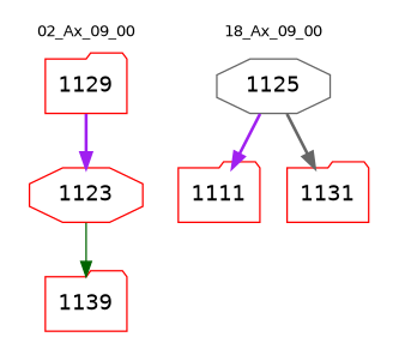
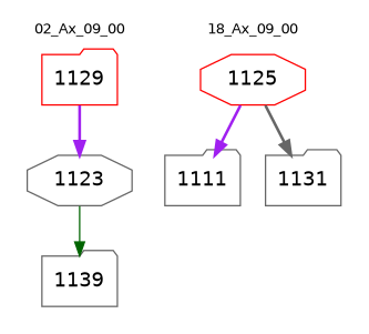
  digraph {
    fontname="DejaVu Sans"
    node [color=red fontname="DejaVu Sans" shape=folder]
    edge [color=purple fontname="DejaVu Sans" style=bold]
    n1 [label=1129]
-   n2 [label=1123 shape=octagon]
-   n3 [label=1139]
-   n4 [color=gray40 label=1125 shape=octagon]
-   n5 [label=1111]
-   n6 [label=1131]
+   n2 [color=gray40 label=1123 shape=octagon]
+   n3 [color=gray40 label=1139]
+   n4 [label=1125 shape=octagon]
+   n5 [color=gray40 label=1111]
+   n6 [color=gray40 label=1131]
    subgraph cluster_1 {
      color=white
      fontsize=10
      label="02_Ax_09_00"
      n1
      n2
      n3
    }
    subgraph cluster_2 {
      color=white
      fontsize=10
      label="18_Ax_09_00"
      n4
      n5
      n6
    }
    n1 -> n2
    n2 -> n3 [color=darkgreen style=solid]
    n4 -> n5
    n4 -> n6 [color=gray40]
  }
